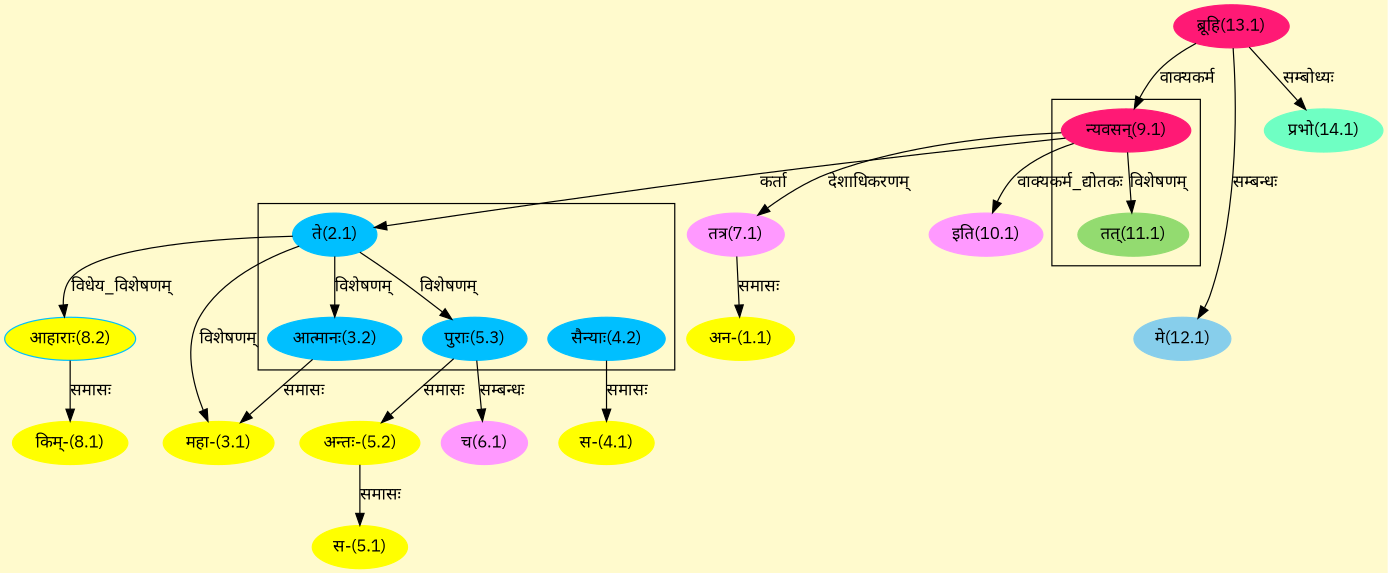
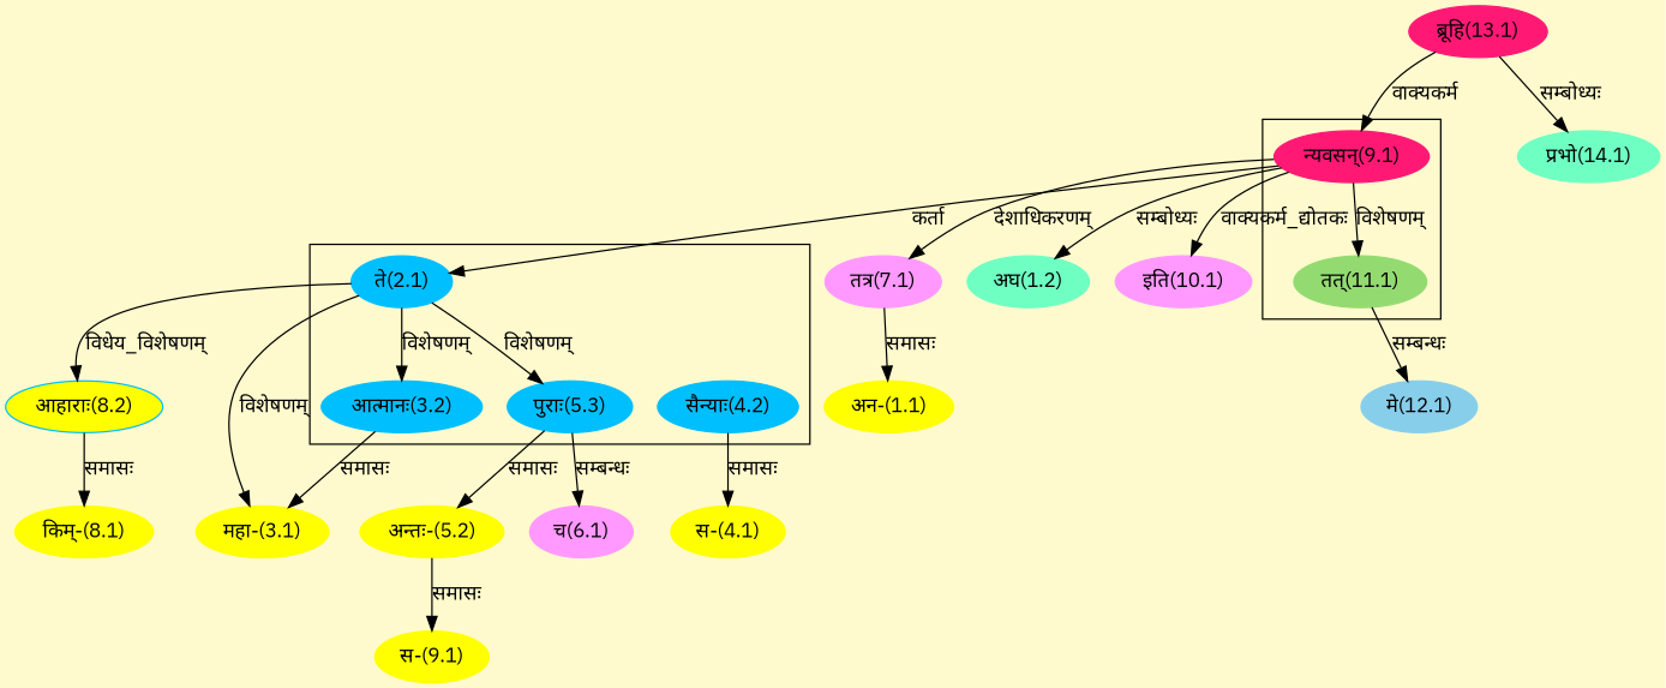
  digraph {
    bgcolor=lemonchiffon1
    compound=true
    fontname="IBM Plex Sans"
    rankdir=BT
    node [color="#FFFF00" fontname="IBM Plex Sans" style=filled]
    edge [dir=back fontname="IBM Plex Sans"]
    n1 [color="#00BFFF" label="आत्मानः(3.2)"]
    n2 [color="#00BFFF" label="ते(2.1)"]
    n3 [color="#00BFFF" label="सैन्याः(4.2)"]
    n4 [color="#00BFFF" label="पुराः(5.3)"]
    n5 [color="#93DB70" label="तत्(11.1)"]
    n6 [color="#FF1975" label="न्यवसन्(9.1)"]
    n7 [color="#FF1975" label="ब्रूहि(13.1)"]
    n8 [label="अन-(1.1)"]
    n9 [color="#FF99FF" label="तत्र(7.1)"]
+   n10 [color="#6FFFC3" label="अघ(1.2)"]
    n11 [label="महा-(3.1)"]
    n12 [label="स-(4.1)"]
-   n13 [label="स-(5.1)"]
+   n13 [label="स-(9.1)"]
    n14 [label="अन्तः-(5.2)"]
    n15 [color="#FF99FF" label="च(6.1)"]
    n16 [label="किम्-(8.1)"]
    n17 [color="#00BFFF" fillcolor="#FFFF00" label="आहाराः(8.2)"]
    n18 [color="#FF99FF" label="इति(10.1)"]
    n19 [color="#87CEEB" label="मे(12.1)"]
    n20 [color="#6FFFC3" label="प्रभो(14.1)"]
    subgraph cluster_1 {
      n1
      n2
      n3
      n4
    }
    subgraph cluster_2 {
      n5
      n6
    }
    n1 -> n2 [label="विशेषणम्"]
    n2 -> n6 [label="कर्ता"]
    n4 -> n2 [label="विशेषणम्"]
    n5 -> n6 [label="विशेषणम्"]
    n6 -> n7 [label="वाक्यकर्म"]
    n8 -> n9 [label="समासः"]
    n9 -> n6 [label="देशाधिकरणम्"]
+   n10 -> n6 [label="सम्बोध्यः"]
    n11 -> n1 [label="समासः"]
    n11 -> n2 [label="विशेषणम्"]
    n12 -> n3 [label="समासः"]
    n13 -> n14 [label="समासः"]
    n14 -> n4 [label="समासः"]
    n15 -> n4 [label="सम्बन्धः"]
    n16 -> n17 [label="समासः"]
    n17 -> n2 [label="विधेय_विशेषणम्"]
    n18 -> n6 [label="वाक्यकर्म_द्योतकः"]
-   n19 -> n7 [label="सम्बन्धः"]
+   n19 -> n5 [label="सम्बन्धः"]
    n20 -> n7 [label="सम्बोध्यः"]
  }
